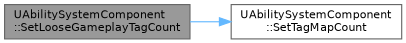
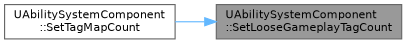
  digraph {
    rankdir=LR
    node [fontname=Helvetica fontsize=10 shape=box style=filled]
    n1 [color=gray40 fillcolor=grey60 fontcolor=black height=0.2 label="UAbilitySystemComponent\l::SetLooseGameplayTagCount" width=0.4]
    n2 [color=grey40 fillcolor=white height=0.2 label="UAbilitySystemComponent\l::SetTagMapCount" width=0.4]
-   n1 -> n2 [color=steelblue1 fontname=Helvetica fontsize=10 labelfontname=Helvetica labelfontsize=10 style=solid]
+   n2 -> n1 [color=steelblue1 fontname=Helvetica fontsize=10 labelfontname=Helvetica labelfontsize=10 style=solid]
  }
